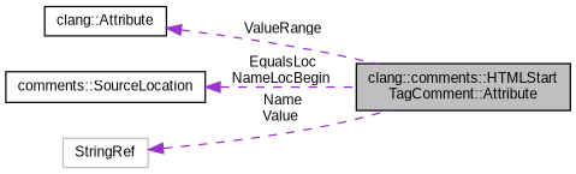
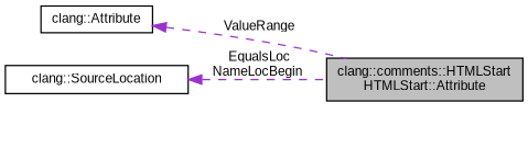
  digraph {
    fontname="Liberation Sans"
    rankdir=LR
    node [color=black fontname="Liberation Sans" fontsize=10 shape=record]
    edge [color=darkorchid3 dir=back fontname="Liberation Sans" fontsize=10 labelfontname=Helvetica labelfontsize=10 style=dashed]
-   n1 [fillcolor=grey75 fontcolor=black height=0.2 label="clang::comments::HTMLStart\lTagComment::Attribute" style=filled width=0.4]
+   n1 [fillcolor=grey75 fontcolor=black height=0.2 label="clang::comments::HTMLStart\lHTMLStart::Attribute" style=filled width=0.4]
    n2 [height=0.2 label="clang::Attribute" width=0.4]
-   n3 [height=0.2 label="comments::SourceLocation" width=0.4]
-   n4 [color=grey75 height=0.2 label=StringRef width=0.4]
+   n3 [height=0.2 label="clang::SourceLocation" width=0.4]
    n2 -> n1 [label=" ValueRange"]
    n3 -> n1 [label=" EqualsLoc\nNameLocBegin"]
-   n4 -> n1 [label=" Name\nValue"]
  }
